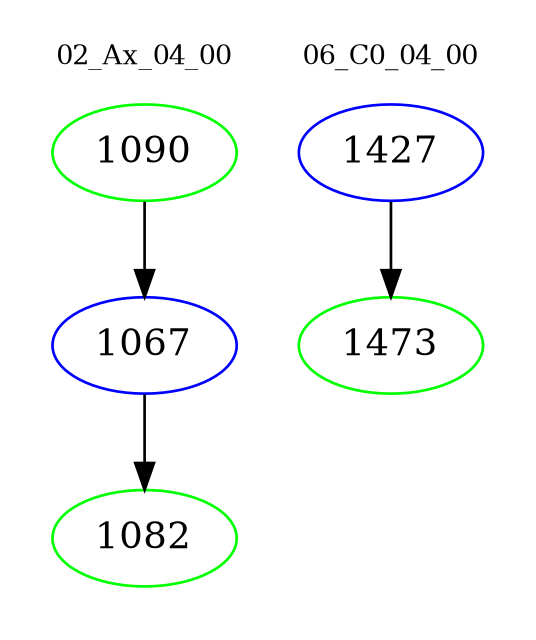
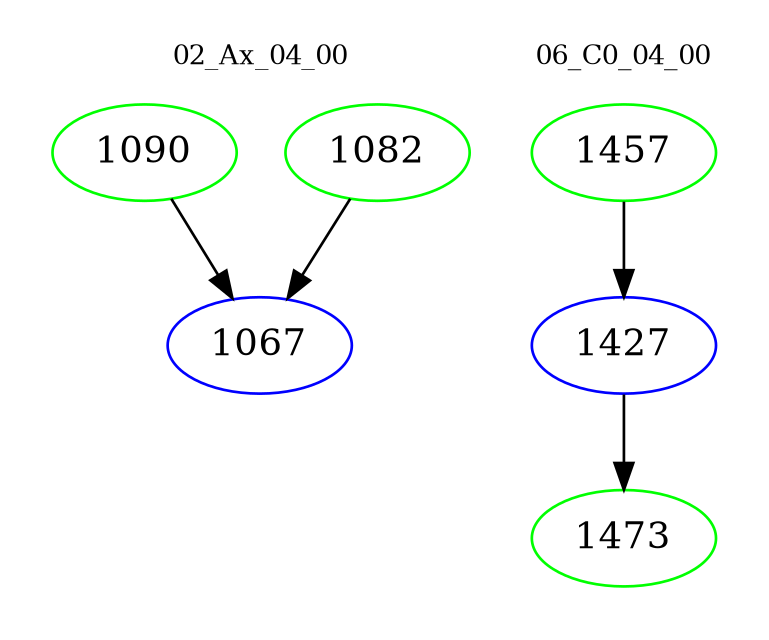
  digraph {
    node [color=green]
    edge [color=black]
    n1 [label=1082]
    n2 [color=blue label=1067]
    n3 [label=1090]
+   n4 [label=1457]
    n5 [color=blue label=1427]
    n6 [label=1473]
    subgraph cluster_1 {
      color=white
      fontsize=10
      label="02_Ax_04_00"
      n1
      n2
      n3
    }
    subgraph cluster_2 {
      color=white
      fontsize=10
      label="06_C0_04_00"
+     n4
      n5
      n6
    }
-   n2 -> n1
+   n1 -> n2
    n3 -> n2
+   n4 -> n5
    n5 -> n6
  }
